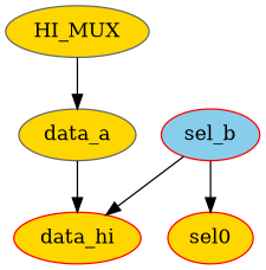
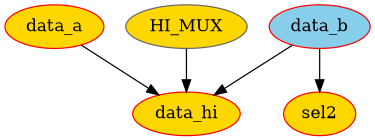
  strict digraph {
    node [color=red complexity=3 fillcolor=gold importance=1.71794896692 rank=0.572649655639 style=filled]
    data_hi [complexity=0 importance=0.217948786626 rank=0.0]
-   data_a [color=gray40]
-   sel0 [complexity=1 importance=0.807692440149 rank=0.807692440149]
+   data_a
+   sel0 [complexity=1 importance=0.807692440149 rank=0.807692440149 label=sel2]
    HI_MUX [color=gray40 complexity=2 importance=0.538461659872 rank=0.269230829936]
-   data_b [fillcolor=skyblue label=sel_b]
+   data_b [fillcolor=skyblue]
    data_a -> data_hi
-   HI_MUX -> data_a
+   HI_MUX -> data_hi
    data_b -> data_hi
    data_b -> sel0
  }
